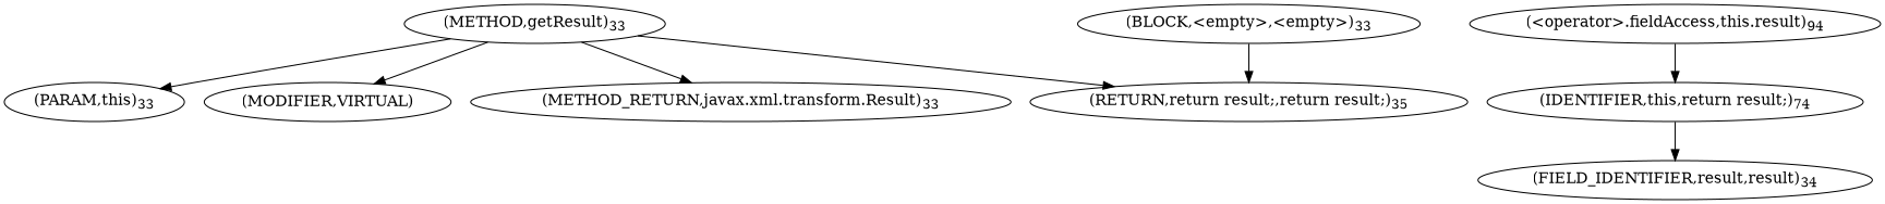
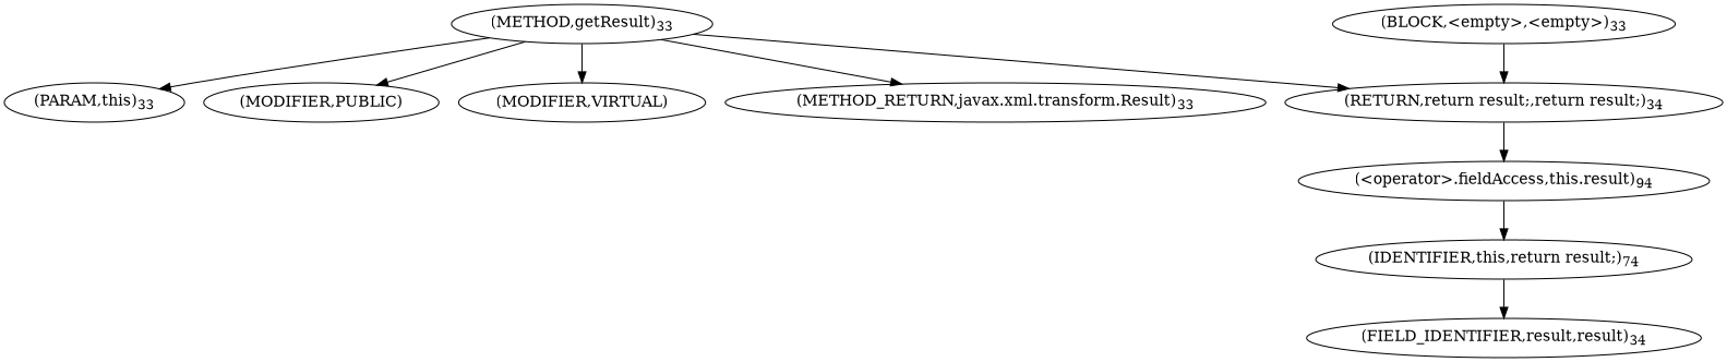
  digraph {
    n1 [label=<(METHOD,getResult)<SUB>33</SUB>>]
    n2 [label=<(PARAM,this)<SUB>33</SUB>>]
+   n3 [label=<(MODIFIER,PUBLIC)>]
    n4 [label=<(MODIFIER,VIRTUAL)>]
    n5 [label=<(METHOD_RETURN,javax.xml.transform.Result)<SUB>33</SUB>>]
-   n6 [label=<(RETURN,return result;,return result;)<SUB>35</SUB>>]
+   n6 [label=<(RETURN,return result;,return result;)<SUB>34</SUB>>]
    n7 [label=<(BLOCK,&lt;empty&gt;,&lt;empty&gt;)<SUB>33</SUB>>]
    n8 [label=<(&lt;operator&gt;.fieldAccess,this.result)<SUB>94</SUB>>]
    n9 [label=<(IDENTIFIER,this,return result;)<SUB>74</SUB>>]
    n10 [label=<(FIELD_IDENTIFIER,result,result)<SUB>34</SUB>>]
    n1 -> n2
+   n1 -> n3
    n1 -> n4
    n1 -> n5
    n1 -> n6
+   n6 -> n8
    n7 -> n6
    n8 -> n9
    n9 -> n10
  }
